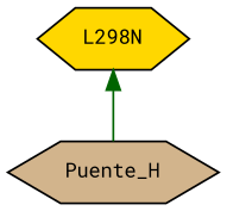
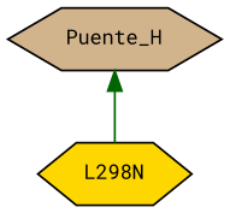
  digraph {
    fontname="Roboto Mono"
    node [color=black fontname="Roboto Mono" fontsize=10 shape=hexagon style=filled]
    n1 [fillcolor=tan fontcolor=black height=0.2 label=Puente_H width=0.4]
    n2 [fillcolor=gold height=0.2 label=L298N width=0.4]
-   n2 -> n1 [color=darkgreen dir=back fontname="Roboto Mono" fontsize=10 labelfontname=Helvetica labelfontsize=10 style=solid]
+   n1 -> n2 [color=darkgreen dir=back fontname="Roboto Mono" fontsize=10 labelfontname=Helvetica labelfontsize=10 style=solid]
  }
